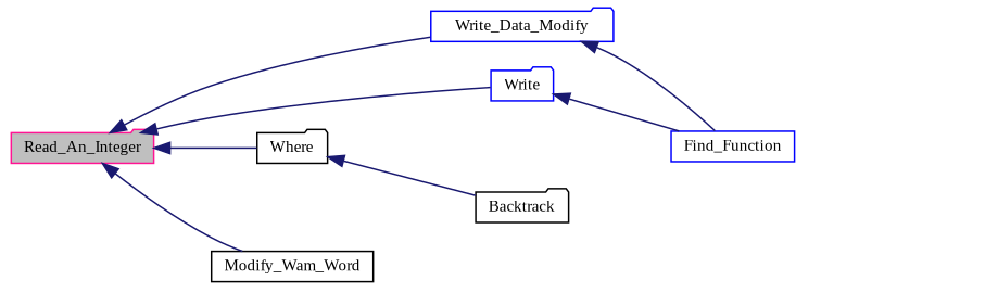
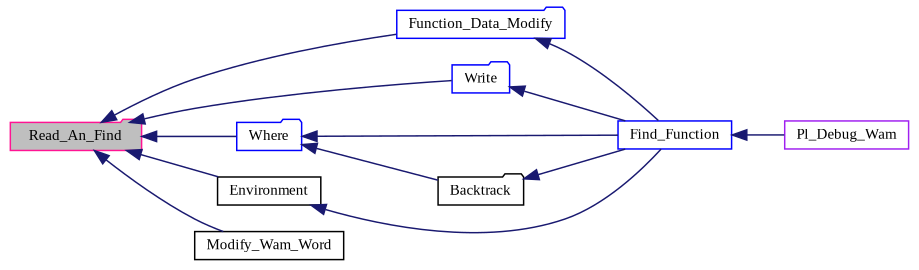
  digraph {
    fontname="Liberation Serif"
    rankdir=LR
    node [color=blue fillcolor=white fontname="Liberation Serif" fontsize=10 shape=folder style=filled]
    edge [color=midnightblue dir=back fontname="Liberation Serif" fontsize=10 labelfontname=Helvetica labelfontsize=10 style=solid]
-   n1 [color=deeppink fillcolor=grey75 fontcolor=black height=0.2 label=Read_An_Integer width=0.4]
-   n2 [height=0.2 label=Write_Data_Modify width=0.4]
+   n1 [color=deeppink fillcolor=grey75 fontcolor=black height=0.2 label=Read_An_Find width=0.4]
+   n2 [height=0.2 label=Function_Data_Modify width=0.4]
    n3 [height=0.2 label=Write width=0.4]
-   n4 [color=black height=0.2 label=Where width=0.4]
+   n4 [height=0.2 label=Where width=0.4]
+   n5 [color=black height=0.2 label=Environment shape=box width=0.4]
    n6 [color=black height=0.2 label=Modify_Wam_Word shape=box width=0.4]
    n7 [height=0.2 label=Find_Function shape=box width=0.4]
    n8 [color=black height=0.2 label=Backtrack width=0.4]
+   n9 [color=purple height=0.2 label=Pl_Debug_Wam shape=box width=0.4]
    n1 -> n2
    n1 -> n3
    n1 -> n4
+   n1 -> n5
    n1 -> n6
    n2 -> n7
    n3 -> n7
+   n4 -> n7
    n4 -> n8
+   n5 -> n7
+   n7 -> n9
+   n8 -> n7
  }
